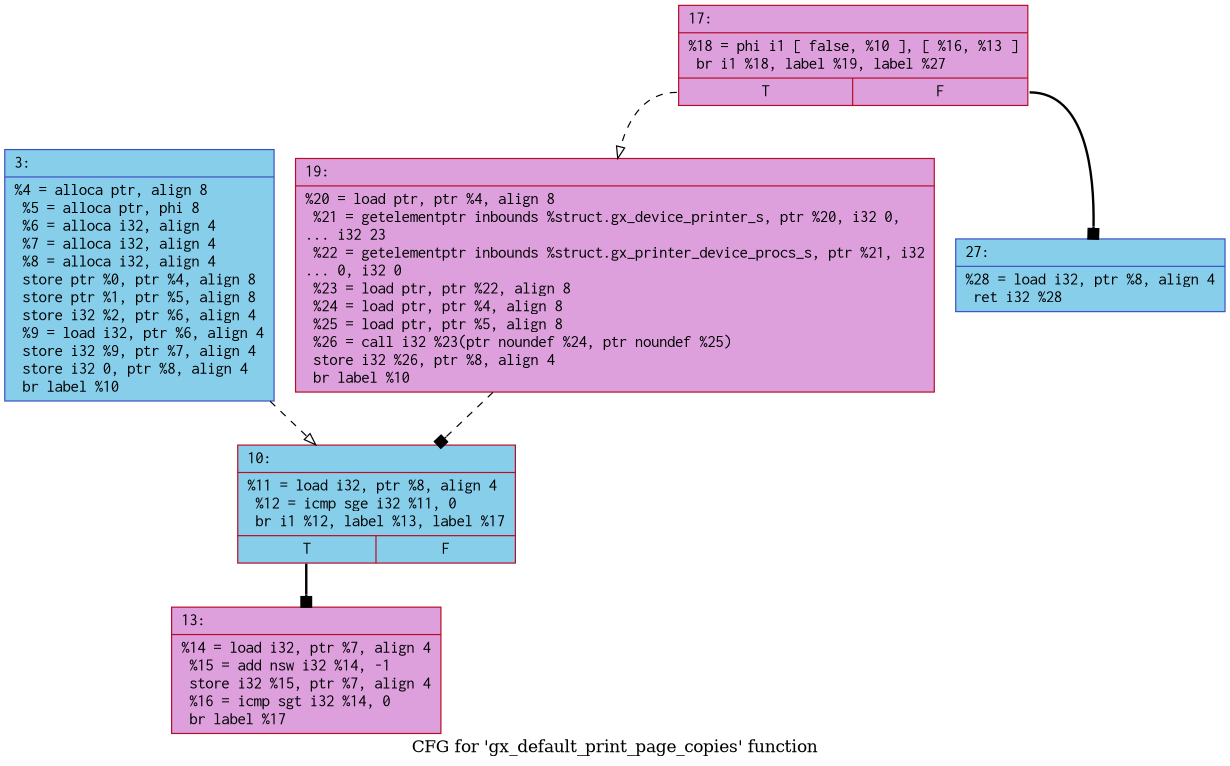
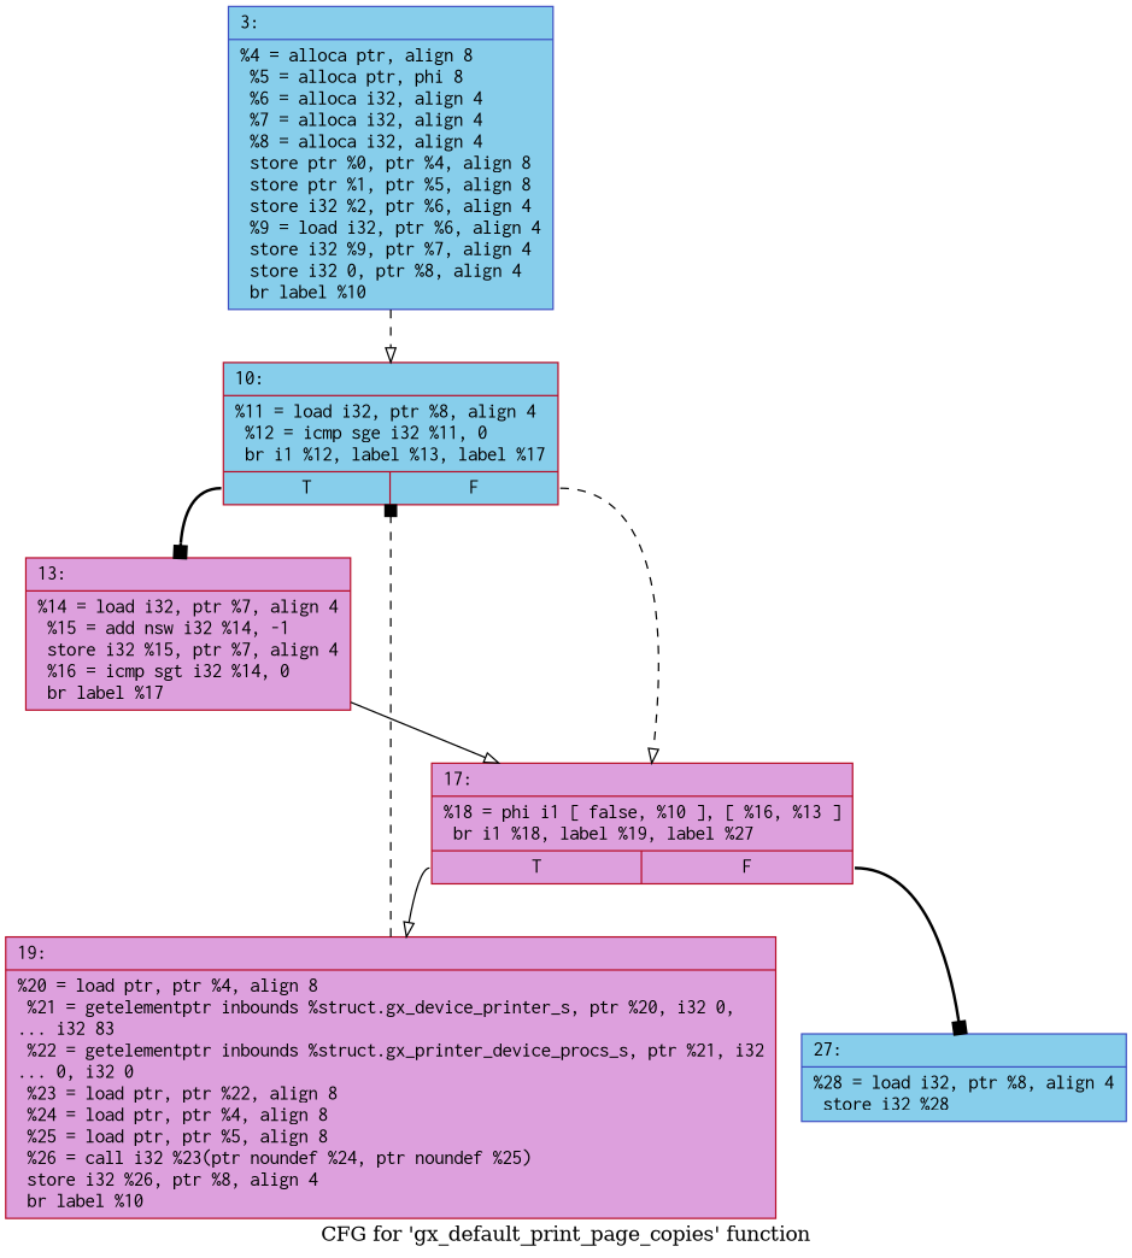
  digraph {
    label="CFG for 'gx_default_print_page_copies' function"
    node [color="#b70d28ff" fillcolor=skyblue fontname=Courier shape=record style=filled]
    edge [arrowhead=onormal style=dashed]
    n1 [color="#3d50c3ff" label="{3:\l|  %4 = alloca ptr, align 8\l  %5 = alloca ptr, phi 8\l  %6 = alloca i32, align 4\l  %7 = alloca i32, align 4\l  %8 = alloca i32, align 4\l  store ptr %0, ptr %4, align 8\l  store ptr %1, ptr %5, align 8\l  store i32 %2, ptr %6, align 4\l  %9 = load i32, ptr %6, align 4\l  store i32 %9, ptr %7, align 4\l  store i32 0, ptr %8, align 4\l  br label %10\l}"]
    n2 [label="{10:\l|  %11 = load i32, ptr %8, align 4\l  %12 = icmp sge i32 %11, 0\l  br i1 %12, label %13, label %17\l|{<s0>T|<s1>F}}"]
    n3 [fillcolor=plum label="{13:\l|  %14 = load i32, ptr %7, align 4\l  %15 = add nsw i32 %14, -1\l  store i32 %15, ptr %7, align 4\l  %16 = icmp sgt i32 %14, 0\l  br label %17\l}"]
    n4 [fillcolor=plum label="{17:\l|  %18 = phi i1 [ false, %10 ], [ %16, %13 ]\l  br i1 %18, label %19, label %27\l|{<s0>T|<s1>F}}"]
-   n5 [fillcolor=plum label="{19:\l|  %20 = load ptr, ptr %4, align 8\l  %21 = getelementptr inbounds %struct.gx_device_printer_s, ptr %20, i32 0,\l... i32 23\l  %22 = getelementptr inbounds %struct.gx_printer_device_procs_s, ptr %21, i32\l... 0, i32 0\l  %23 = load ptr, ptr %22, align 8\l  %24 = load ptr, ptr %4, align 8\l  %25 = load ptr, ptr %5, align 8\l  %26 = call i32 %23(ptr noundef %24, ptr noundef %25)\l  store i32 %26, ptr %8, align 4\l  br label %10\l}"]
-   n6 [color="#3d50c3ff" label="{27:\l|  %28 = load i32, ptr %8, align 4\l  ret i32 %28\l}"]
+   n5 [fillcolor=plum label="{19:\l|  %20 = load ptr, ptr %4, align 8\l  %21 = getelementptr inbounds %struct.gx_device_printer_s, ptr %20, i32 0,\l... i32 83\l  %22 = getelementptr inbounds %struct.gx_printer_device_procs_s, ptr %21, i32\l... 0, i32 0\l  %23 = load ptr, ptr %22, align 8\l  %24 = load ptr, ptr %4, align 8\l  %25 = load ptr, ptr %5, align 8\l  %26 = call i32 %23(ptr noundef %24, ptr noundef %25)\l  store i32 %26, ptr %8, align 4\l  br label %10\l}"]
+   n6 [color="#3d50c3ff" label="{27:\l|  %28 = load i32, ptr %8, align 4\l  store i32 %28\l}"]
    n1 -> n2
    n2 -> n3 [arrowhead=box style=bold tailport=s0]
-   n4 -> n5 [tailport=s0]
+   n2 -> n4 [tailport=s1]
+   n3 -> n4 [style=solid]
+   n4 -> n5 [style=solid tailport=s0]
    n4 -> n6 [arrowhead=box style=bold tailport=s1]
    n5 -> n2 [arrowhead=box]
  }
